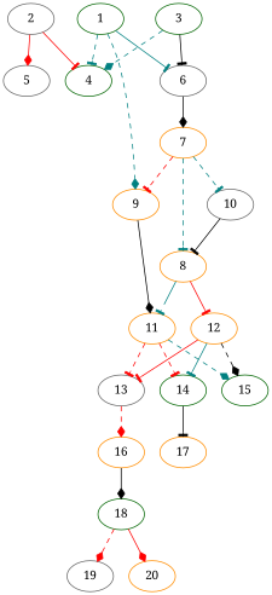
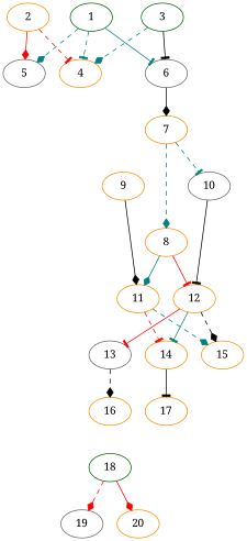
  digraph {
    fontname="Noto Serif"
    node [alpha=0.12 color=darkorange fontname="Noto Serif"]
    edge [arrowhead=tee color=red fontname="Noto Serif" style=solid]
    1 [alpha=0.04 color=darkgreen expect_size=46030848]
-   4 [color=darkgreen expect_size=21371904]
+   4 [expect_size=21371904]
    5 [alpha=0.07 color=gray40 expect_size=22170624]
    6 [alpha=0.17 color=gray40 expect_size=19764224]
    7 [alpha=0.10 expect_size=50178048]
    8 [alpha=0.06 expect_size=11132928]
    9 [expect_size=18440192]
    10 [color=gray40 expect_size=50748416]
-   2 [alpha=0.06 color=gray40 expect_size=49628160]
+   2 [alpha=0.06 expect_size=49628160]
    3 [alpha=0.17 color=darkgreen expect_size=17991680]
    11 [alpha=0.20 expect_size=47646720]
    12 [alpha=0.18 expect_size=9238528]
    13 [alpha=0.18 color=gray40 expect_size=23567360]
-   14 [alpha=0.10 color=darkgreen expect_size=16241664]
-   15 [alpha=0.19 color=darkgreen expect_size=44734464]
+   14 [alpha=0.10 expect_size=16241664]
+   15 [alpha=0.19 expect_size=44734464]
    16 [expect_size=13698048]
    17 [alpha=0.02 expect_size=6076416]
    18 [alpha=0.03 color=darkgreen expect_size=29030400]
    19 [alpha=0.20 color=gray40 expect_size=42461184]
    20 [alpha=0.05 expect_size=22499328]
    1 -> 4 [color=teal style=dashed]
-   1 -> 9 [arrowhead=diamond color=teal style=dashed]
+   1 -> 5 [arrowhead=diamond color=teal style=dashed]
    1 -> 6 [color=teal]
    6 -> 7 [arrowhead=diamond color=black]
-   7 -> 8 [color=teal style=dashed]
-   7 -> 9 [style=dashed]
+   7 -> 8 [arrowhead=diamond color=teal style=dashed]
    7 -> 10 [color=teal style=dashed]
-   8 -> 11 [color=teal]
+   8 -> 11 [arrowhead=diamond color=teal]
    8 -> 12
    9 -> 11 [arrowhead=diamond color=black]
-   10 -> 8 [color=black]
-   2 -> 4
+   10 -> 12 [color=black]
+   2 -> 4 [style=dashed]
    2 -> 5 [arrowhead=diamond]
    3 -> 4 [arrowhead=diamond color=teal style=dashed]
    3 -> 6 [color=black]
-   11 -> 13 [style=dashed]
    11 -> 14 [style=dashed]
    11 -> 15 [arrowhead=diamond color=teal style=dashed]
    12 -> 13
    12 -> 14 [color=teal]
    12 -> 15 [arrowhead=diamond color=black style=dashed]
-   13 -> 16 [arrowhead=diamond style=dashed]
+   13 -> 16 [arrowhead=diamond color=black style=dashed]
    14 -> 17 [color=black]
-   16 -> 18 [arrowhead=diamond color=black]
    18 -> 19 [arrowhead=diamond style=dashed]
    18 -> 20 [arrowhead=diamond]
  }
